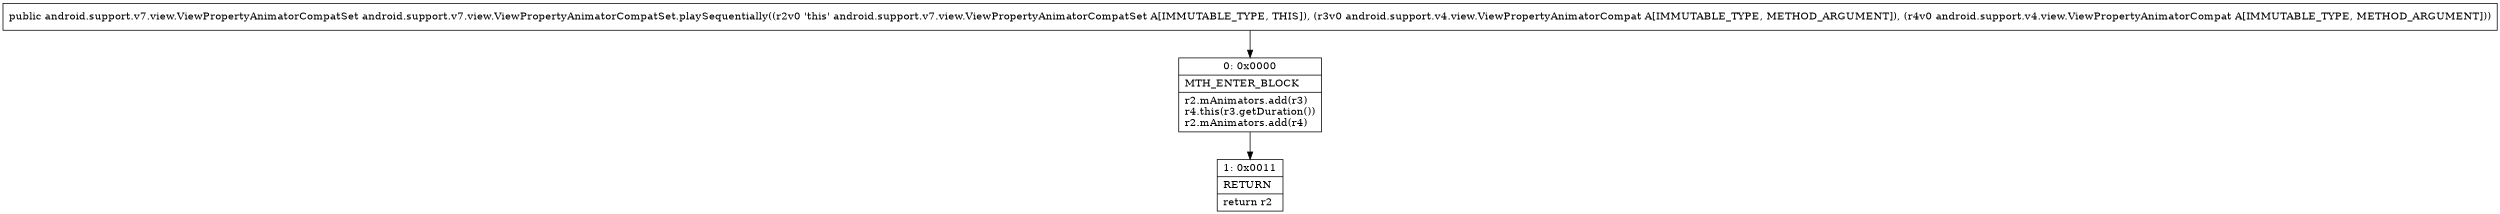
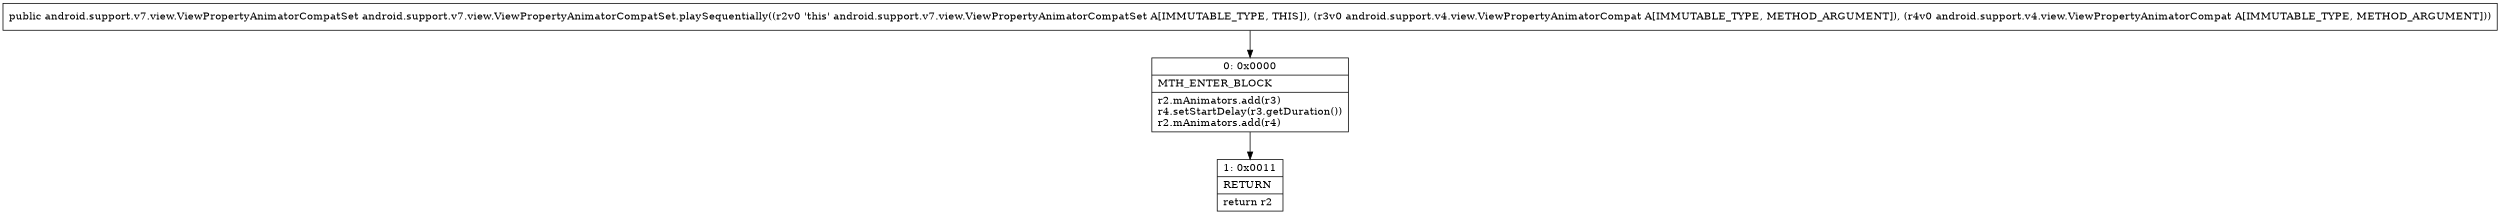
  digraph {
    node [shape=record]
-   n1 [label="{0\:\ 0x0000|MTH_ENTER_BLOCK\l|r2.mAnimators.add(r3)\lr4.this(r3.getDuration())\lr2.mAnimators.add(r4)\l}"]
+   n1 [label="{0\:\ 0x0000|MTH_ENTER_BLOCK\l|r2.mAnimators.add(r3)\lr4.setStartDelay(r3.getDuration())\lr2.mAnimators.add(r4)\l}"]
    n2 [label="{1\:\ 0x0011|RETURN\l|return r2\l}"]
    n3 [label="{public android.support.v7.view.ViewPropertyAnimatorCompatSet android.support.v7.view.ViewPropertyAnimatorCompatSet.playSequentially((r2v0 'this' android.support.v7.view.ViewPropertyAnimatorCompatSet A[IMMUTABLE_TYPE, THIS]), (r3v0 android.support.v4.view.ViewPropertyAnimatorCompat A[IMMUTABLE_TYPE, METHOD_ARGUMENT]), (r4v0 android.support.v4.view.ViewPropertyAnimatorCompat A[IMMUTABLE_TYPE, METHOD_ARGUMENT])) }"]
    n1 -> n2
    n3 -> n1
  }
